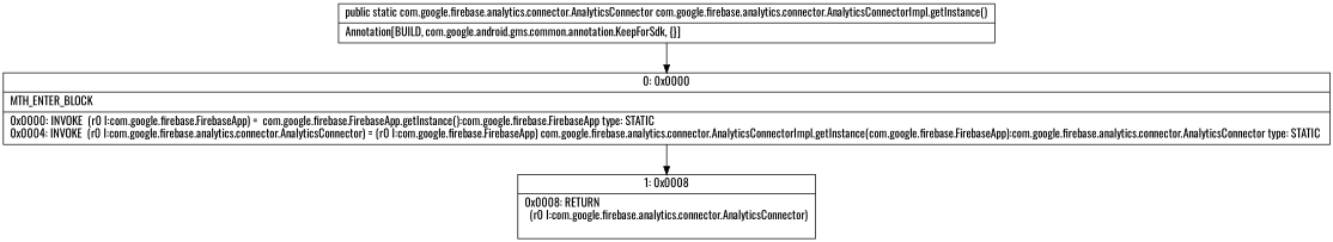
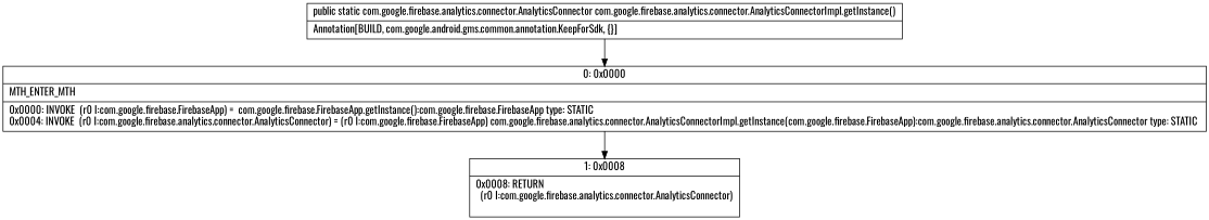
  digraph {
    fontname=Oswald
    node [shape=record fontname=Oswald]
    edge [fontname=Oswald]
-   n1 [label="{0\:\ 0x0000|MTH_ENTER_BLOCK\l|0x0000: INVOKE  (r0 I:com.google.firebase.FirebaseApp) =  com.google.firebase.FirebaseApp.getInstance():com.google.firebase.FirebaseApp type: STATIC \l0x0004: INVOKE  (r0 I:com.google.firebase.analytics.connector.AnalyticsConnector) = (r0 I:com.google.firebase.FirebaseApp) com.google.firebase.analytics.connector.AnalyticsConnectorImpl.getInstance(com.google.firebase.FirebaseApp):com.google.firebase.analytics.connector.AnalyticsConnector type: STATIC \l}"]
+   n1 [label="{0\:\ 0x0000|MTH_ENTER_MTH\l|0x0000: INVOKE  (r0 I:com.google.firebase.FirebaseApp) =  com.google.firebase.FirebaseApp.getInstance():com.google.firebase.FirebaseApp type: STATIC \l0x0004: INVOKE  (r0 I:com.google.firebase.analytics.connector.AnalyticsConnector) = (r0 I:com.google.firebase.FirebaseApp) com.google.firebase.analytics.connector.AnalyticsConnectorImpl.getInstance(com.google.firebase.FirebaseApp):com.google.firebase.analytics.connector.AnalyticsConnector type: STATIC \l}"]
    n2 [label="{1\:\ 0x0008|0x0008: RETURN  \l  (r0 I:com.google.firebase.analytics.connector.AnalyticsConnector)\l \l}"]
    n3 [label="{public static com.google.firebase.analytics.connector.AnalyticsConnector com.google.firebase.analytics.connector.AnalyticsConnectorImpl.getInstance()  | Annotation[BUILD, com.google.android.gms.common.annotation.KeepForSdk, \{\}]\l}"]
    n1 -> n2
    n3 -> n1
  }
